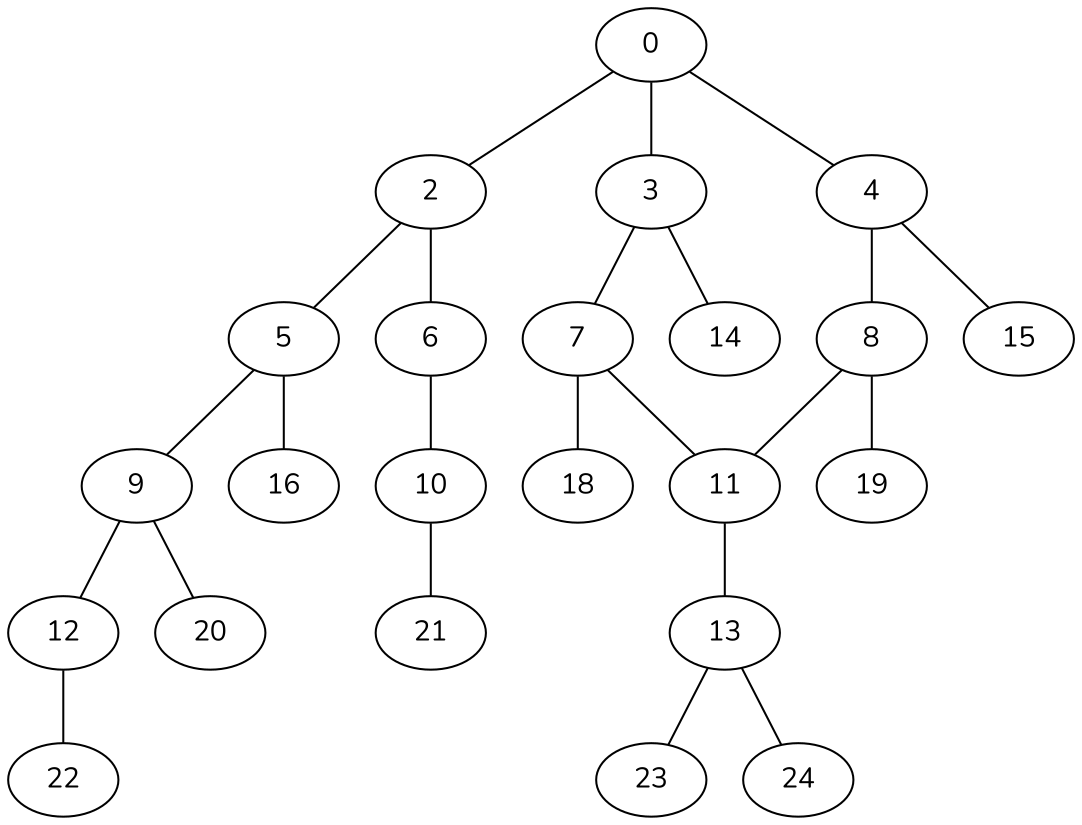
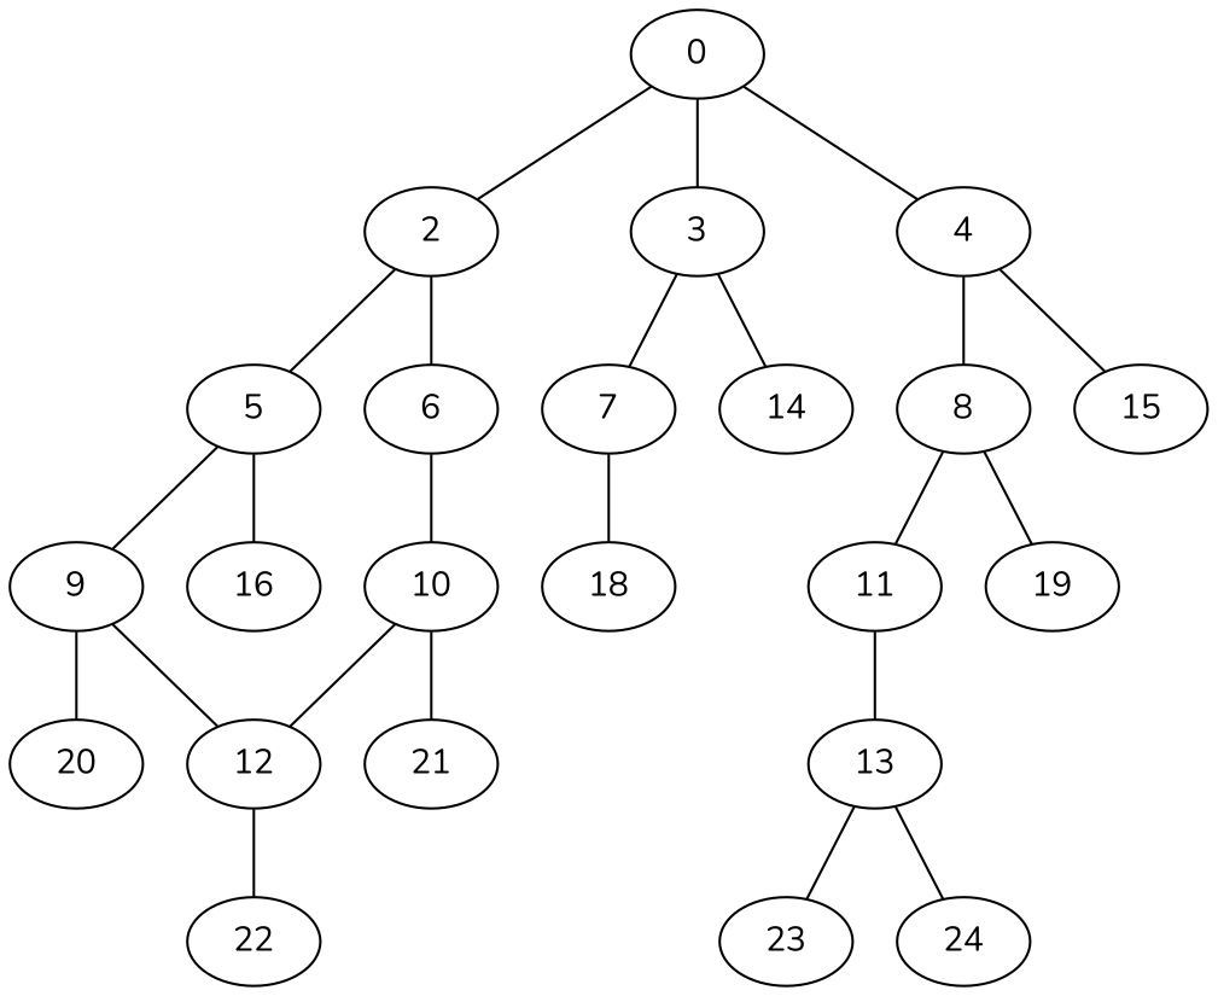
  graph {
    fontname=Nunito
    node [chem=C fontname=Nunito]
    edge [fontname=Nunito valence=1]
    n1 [label=0]
    2
    3
    4
    5
    6
    7
    14 [chem=H]
    8
    15 [chem=H]
    9
    16 [chem=H]
    10
    11
    18 [chem=H]
    19 [chem=H]
    12
    20 [chem=H]
    21 [chem=H]
    13 [chem=N]
    22 [chem=H]
    23 [chem=H]
    24 [chem=H]
    n1 -- 2
    n1 -- 3
    n1 -- 4 [valence=2]
    2 -- 5 [valence=2]
    2 -- 6
    3 -- 7 [valence=2]
    3 -- 14
    4 -- 8
    4 -- 15
    5 -- 9
    5 -- 16
    6 -- 10 [valence=2]
-   7 -- 11
    7 -- 18
    8 -- 11 [valence=2]
    8 -- 19
    9 -- 12 [valence=2]
    9 -- 20
+   10 -- 12
    10 -- 21
    11 -- 13
    12 -- 22
    13 -- 23
    13 -- 24
  }
